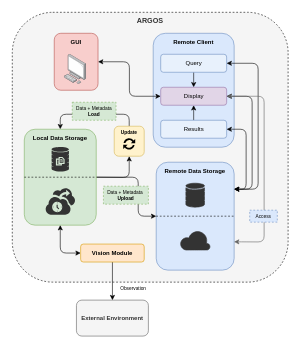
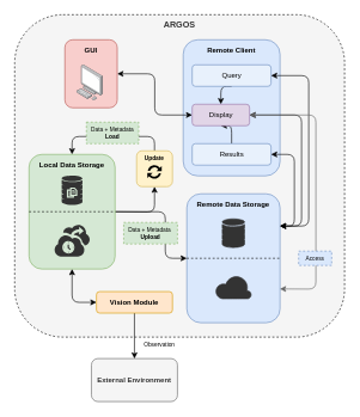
  <mxCell id="0" />
  <mxCell id="1" parent="0" />
  <mxCell id="2" value="&lt;span&gt;ARGOS&lt;/span&gt;" style="rounded=1;whiteSpace=wrap;html=1;dashed=1;verticalAlign=top;fontStyle=1;fillColor=#f5f5f5;strokeColor=#000000;fontColor=#333333;" parent="1" vertex="1"><mxGeometry x="20" y="20" width="460" height="450" as="geometry" /></mxCell>
  <mxCell id="3" style="edgeStyle=orthogonalEdgeStyle;rounded=1;orthogonalLoop=1;jettySize=auto;html=1;exitX=0.5;exitY=0;exitDx=0;exitDy=0;entryX=0.5;entryY=0;entryDx=0;entryDy=0;fontSize=8;" parent="1" source="4" target="8" edge="1"><mxGeometry relative="1" as="geometry"><Array as="points"><mxPoint x="215" y="190" /><mxPoint x="100" y="190" /></Array></mxGeometry></mxCell>
  <mxCell id="4" value="Update" style="rounded=1;whiteSpace=wrap;html=1;strokeColor=#d6b656;fillColor=#fff2cc;fontSize=8;verticalAlign=top;fontStyle=1" parent="1" vertex="1"><mxGeometry x="190" y="210" width="50" height="50" as="geometry" /></mxCell>
  <mxCell id="5" value="&lt;font size=&quot;1&quot;&gt;&lt;b&gt;Remote Data Storage&lt;/b&gt;&lt;/font&gt;" style="rounded=1;whiteSpace=wrap;html=1;strokeColor=#6c8ebf;fillColor=#dae8fc;verticalAlign=top;fontStyle=0" parent="1" vertex="1"><mxGeometry x="260" y="270" width="130" height="180" as="geometry" /></mxCell>
  <mxCell id="6" style="edgeStyle=orthogonalEdgeStyle;rounded=1;orthogonalLoop=1;jettySize=auto;html=1;entryX=0;entryY=0.5;entryDx=0;entryDy=0;exitX=1;exitY=0.5;exitDx=0;exitDy=0;" parent="1" source="8" target="5" edge="1"><mxGeometry relative="1" as="geometry"><Array as="points"><mxPoint x="230" y="295" /><mxPoint x="230" y="360" /></Array><mxPoint x="160" y="290" as="sourcePoint" /></mxGeometry></mxCell>
  <mxCell id="7" style="edgeStyle=orthogonalEdgeStyle;rounded=1;orthogonalLoop=1;jettySize=auto;html=1;entryX=0.5;entryY=1;entryDx=0;entryDy=0;fontSize=8;" parent="1" target="4" edge="1"><mxGeometry relative="1" as="geometry"><mxPoint x="160" y="295" as="sourcePoint" /></mxGeometry></mxCell>
  <mxCell id="8" value="&lt;font style=&quot;font-size: 10px&quot;&gt;Local Data Storage&lt;/font&gt;" style="rounded=1;whiteSpace=wrap;html=1;strokeColor=#82b366;fillColor=#d5e8d4;verticalAlign=top;fontStyle=1" parent="1" vertex="1"><mxGeometry x="40" y="215" width="120" height="160" as="geometry" /></mxCell>
  <mxCell id="9" value="&lt;font style=&quot;font-size: 10px&quot;&gt;&lt;b&gt;External Environment&lt;/b&gt;&lt;/font&gt;" style="rounded=1;whiteSpace=wrap;html=1;strokeColor=#666666;fillColor=#f5f5f5;fontColor=#333333;fontStyle=0" parent="1" vertex="1"><mxGeometry x="127" y="500" width="120" height="60" as="geometry" /></mxCell>
  <mxCell id="10" style="edgeStyle=orthogonalEdgeStyle;rounded=0;orthogonalLoop=1;jettySize=auto;html=1;exitX=0.5;exitY=1;exitDx=0;exitDy=0;entryX=0.5;entryY=0;entryDx=0;entryDy=0;" parent="1" source="12" target="9" edge="1"><mxGeometry relative="1" as="geometry" /></mxCell>
  <mxCell id="11" style="edgeStyle=orthogonalEdgeStyle;rounded=1;orthogonalLoop=1;jettySize=auto;html=1;exitX=0;exitY=0.5;exitDx=0;exitDy=0;fontSize=8;fontColor=#FFFFFF;startArrow=classic;startFill=1;" parent="1" source="12" target="8" edge="1"><mxGeometry relative="1" as="geometry" /></mxCell>
  <mxCell id="12" value="&lt;font size=&quot;1&quot;&gt;&lt;b&gt;Vision Module&lt;/b&gt;&lt;/font&gt;" style="rounded=1;whiteSpace=wrap;html=1;strokeColor=#d79b00;fillColor=#ffe6cc;fontStyle=0" parent="1" vertex="1"><mxGeometry x="134" y="406.5" width="106" height="30" as="geometry" /></mxCell>
  <mxCell id="13" value="Data + Metadata&amp;nbsp;&lt;br&gt;&lt;b&gt;Upload&lt;/b&gt;" style="text;html=1;strokeColor=#82b366;fillColor=#d5e8d4;align=center;verticalAlign=middle;whiteSpace=wrap;rounded=0;dashed=1;fontSize=8;" parent="1" vertex="1"><mxGeometry x="172" y="310" width="75" height="30" as="geometry" /></mxCell>
  <mxCell id="14" value="" style="endArrow=none;dashed=1;html=1;exitX=0;exitY=0.5;exitDx=0;exitDy=0;entryX=1;entryY=0.5;entryDx=0;entryDy=0;" parent="1" source="5" target="5" edge="1"><mxGeometry width="50" height="50" relative="1" as="geometry"><mxPoint x="440" y="425" as="sourcePoint" /><mxPoint x="490" y="375" as="targetPoint" /></mxGeometry></mxCell>
  <mxCell id="15" value="" style="endArrow=none;dashed=1;html=1;exitX=0;exitY=0.5;exitDx=0;exitDy=0;entryX=1;entryY=0.5;entryDx=0;entryDy=0;" parent="1" source="8" target="8" edge="1"><mxGeometry width="50" height="50" relative="1" as="geometry"><mxPoint x="-50" y="395" as="sourcePoint" /><mxPoint x="0" y="345" as="targetPoint" /></mxGeometry></mxCell>
  <mxCell id="16" value="" style="verticalLabelPosition=bottom;html=1;verticalAlign=top;align=center;strokeColor=none;fillColor=#333333;shape=mxgraph.azure.backup_service;dashed=1;" parent="1" vertex="1"><mxGeometry x="75" y="312.5" width="50" height="45" as="geometry" /></mxCell>
  <mxCell id="17" value="" style="html=1;aspect=fixed;strokeColor=none;shadow=0;align=center;verticalAlign=top;fillColor=#333333;shape=mxgraph.gcp2.database_3;dashed=1;" parent="1" vertex="1"><mxGeometry x="85.5" y="244.5" width="29" height="41" as="geometry" /></mxCell>
  <mxCell id="18" value="" style="pointerEvents=1;shadow=0;dashed=0;html=1;strokeColor=none;labelPosition=center;verticalLabelPosition=bottom;verticalAlign=top;align=center;fillColor=#000000;shape=mxgraph.mscae.intune.update;fontSize=8;direction=east;flipH=0;" parent="1" vertex="1"><mxGeometry x="205" y="229.5" width="20" height="20" as="geometry" /></mxCell>
  <mxCell id="19" value="" style="html=1;aspect=fixed;strokeColor=#333333;shadow=0;align=center;verticalAlign=middle;fillColor=#333333;shape=mxgraph.gcp2.database_2;fontSize=8;fontColor=#333333;" parent="1" vertex="1"><mxGeometry x="309.5" y="305" width="31" height="40" as="geometry" /></mxCell>
  <mxCell id="20" value="" style="verticalLabelPosition=bottom;html=1;verticalAlign=top;align=center;strokeColor=#333333;fillColor=#333333;shape=mxgraph.azure.cloud;fontSize=8;" parent="1" vertex="1"><mxGeometry x="300" y="384" width="50" height="32.5" as="geometry" /></mxCell>
  <mxCell id="21" value="Data + Metadata &lt;b&gt;Load&lt;/b&gt;" style="text;html=1;strokeColor=#82b366;fillColor=#d5e8d4;align=center;verticalAlign=middle;whiteSpace=wrap;rounded=0;dashed=1;fontSize=8;" parent="1" vertex="1"><mxGeometry x="120" y="170" width="73" height="30" as="geometry" /></mxCell>
  <mxCell id="22" value="&lt;font size=&quot;1&quot;&gt;&lt;b&gt;Remote Client&lt;/b&gt;&lt;/font&gt;" style="rounded=1;whiteSpace=wrap;html=1;strokeColor=#6c8ebf;fillColor=#dae8fc;verticalAlign=top;" parent="1" vertex="1"><mxGeometry x="255" y="55" width="135" height="190" as="geometry" /></mxCell>
  <mxCell id="23" style="edgeStyle=orthogonalEdgeStyle;rounded=1;orthogonalLoop=1;jettySize=auto;html=1;exitX=0.5;exitY=1;exitDx=0;exitDy=0;entryX=0.5;entryY=0;entryDx=0;entryDy=0;startArrow=none;startFill=0;" parent="1" source="24" target="27" edge="1"><mxGeometry relative="1" as="geometry" /></mxCell>
  <mxCell id="24" value="&lt;font style=&quot;font-size: 10px&quot;&gt;Query&lt;/font&gt;" style="rounded=1;whiteSpace=wrap;html=1;strokeColor=#6c8ebf;fillColor=#E8F1FC;verticalAlign=top;fontStyle=0" parent="1" vertex="1"><mxGeometry x="267.5" y="90" width="110" height="30" as="geometry" /></mxCell>
  <mxCell id="25" style="edgeStyle=orthogonalEdgeStyle;rounded=1;orthogonalLoop=1;jettySize=auto;html=1;exitX=1;exitY=0.5;exitDx=0;exitDy=0;entryX=1;entryY=0.25;entryDx=0;entryDy=0;startArrow=classic;startFill=1;" parent="1" source="27" target="5" edge="1"><mxGeometry relative="1" as="geometry"><Array as="points"><mxPoint x="420" y="160" /><mxPoint x="420" y="315" /></Array></mxGeometry></mxCell>
  <mxCell id="26" style="edgeStyle=orthogonalEdgeStyle;rounded=1;orthogonalLoop=1;jettySize=auto;html=1;exitX=0.5;exitY=1;exitDx=0;exitDy=0;entryX=0.5;entryY=0;entryDx=0;entryDy=0;startArrow=classic;startFill=1;endArrow=none;endFill=0;" parent="1" source="27" target="28" edge="1"><mxGeometry relative="1" as="geometry" /></mxCell>
- <mxCell id="27" value="&lt;font style=&quot;font-size: 10px&quot;&gt;Display&lt;/font&gt;" style="rounded=1;whiteSpace=wrap;html=1;strokeColor=#9673a6;fillColor=#e1d5e7;verticalAlign=top;fontStyle=0;" parent="1" vertex="1"><mxGeometry x="267.5" y="145" width="110" height="30" as="geometry" /></mxCell>
+ <mxCell id="27" value="&lt;font style=&quot;font-size: 10px&quot;&gt;Display&lt;/font&gt;" style="rounded=1;whiteSpace=wrap;html=1;strokeColor=#9673a6;fillColor=#e1d5e7;verticalAlign=top;fontStyle=0;" parent="1" vertex="1"><mxGeometry x="267.5" y="145" width="80" height="30" as="geometry" /></mxCell>
  <mxCell id="28" value="&lt;font style=&quot;font-size: 10px&quot;&gt;Results&lt;/font&gt;" style="rounded=1;whiteSpace=wrap;html=1;strokeColor=#6C8EBF;fillColor=#E8F1FC;verticalAlign=top;fontStyle=0" parent="1" vertex="1"><mxGeometry x="267.5" y="200" width="110" height="30" as="geometry" /></mxCell>
  <mxCell id="29" style="edgeStyle=orthogonalEdgeStyle;rounded=1;orthogonalLoop=1;jettySize=auto;html=1;exitX=1;exitY=0.25;exitDx=0;exitDy=0;entryX=1;entryY=0.5;entryDx=0;entryDy=0;startArrow=classic;startFill=1;" parent="1" source="5" target="24" edge="1"><mxGeometry relative="1" as="geometry"><Array as="points"><mxPoint x="430" y="315" /><mxPoint x="430" y="105" /></Array></mxGeometry></mxCell>
  <mxCell id="30" style="edgeStyle=orthogonalEdgeStyle;rounded=1;orthogonalLoop=1;jettySize=auto;html=1;exitX=1;exitY=0.5;exitDx=0;exitDy=0;entryX=1;entryY=0.25;entryDx=0;entryDy=0;startArrow=classic;startFill=1;" parent="1" source="28" target="5" edge="1"><mxGeometry relative="1" as="geometry"><Array as="points"><mxPoint x="410" y="215" /><mxPoint x="410" y="315" /></Array></mxGeometry></mxCell>
  <mxCell id="31" style="edgeStyle=orthogonalEdgeStyle;rounded=1;orthogonalLoop=1;jettySize=auto;html=1;exitX=1;exitY=0.5;exitDx=0;exitDy=0;entryX=0;entryY=0.5;entryDx=0;entryDy=0;startArrow=classic;startFill=1;" parent="1" source="32" target="27" edge="1"><mxGeometry relative="1" as="geometry" /></mxCell>
  <mxCell id="32" value="&lt;div&gt;&lt;span style=&quot;font-size: 10px&quot;&gt;GUI&lt;/span&gt;&lt;/div&gt;" style="rounded=1;whiteSpace=wrap;html=1;strokeColor=#b85450;fillColor=#f8cecc;verticalAlign=top;align=center;fontStyle=1" parent="1" vertex="1"><mxGeometry x="90" y="55" width="73" height="95" as="geometry" /></mxCell>
  <mxCell id="33" value="" style="points=[];aspect=fixed;html=1;align=center;shadow=0;dashed=0;image;image=img/lib/allied_telesis/computer_and_terminals/Personal_Computer.svg;strokeColor=#6C8EBF;fillColor=#000000;" parent="1" vertex="1"><mxGeometry x="106" y="90" width="38" height="50" as="geometry" /></mxCell>
  <mxCell id="34" style="edgeStyle=orthogonalEdgeStyle;rounded=1;orthogonalLoop=1;jettySize=auto;html=1;exitX=0.999;exitY=0.738;exitDx=0;exitDy=0;entryX=1;entryY=0.5;entryDx=0;entryDy=0;startArrow=classic;startFill=1;fillColor=#f5f5f5;strokeColor=#666666;exitPerimeter=0;" parent="1" source="5" target="27" edge="1"><mxGeometry relative="1" as="geometry"><Array as="points"><mxPoint x="400" y="403" /><mxPoint x="440" y="403" /><mxPoint x="440" y="165" /></Array></mxGeometry></mxCell>
  <mxCell id="35" value="&lt;font style=&quot;font-size: 8px&quot;&gt;Observation&lt;/font&gt;" style="text;html=1;strokeColor=none;fillColor=none;align=center;verticalAlign=middle;whiteSpace=wrap;rounded=0;dashed=1;fontSize=10;" parent="1" vertex="1"><mxGeometry x="187" y="470" width="70" height="20" as="geometry" /></mxCell>
  <mxCell id="36" value="&lt;font style=&quot;font-size: 8px&quot;&gt;Access&lt;/font&gt;" style="text;html=1;align=center;verticalAlign=middle;whiteSpace=wrap;rounded=0;dashed=1;fontSize=10;fillColor=#dae8fc;strokeColor=#6c8ebf;" parent="1" vertex="1"><mxGeometry x="416" y="350" width="46" height="20" as="geometry" /></mxCell>
